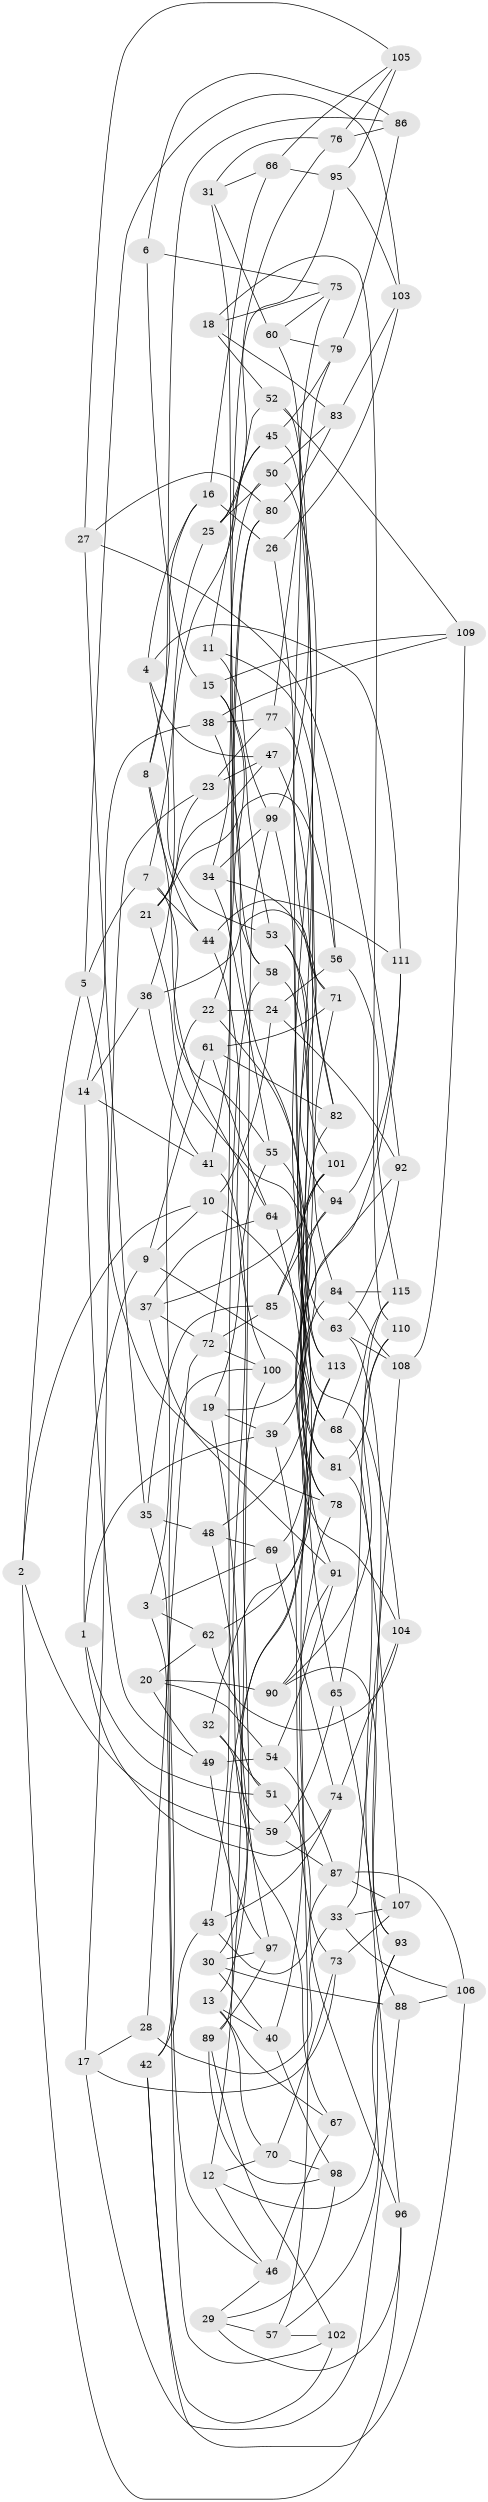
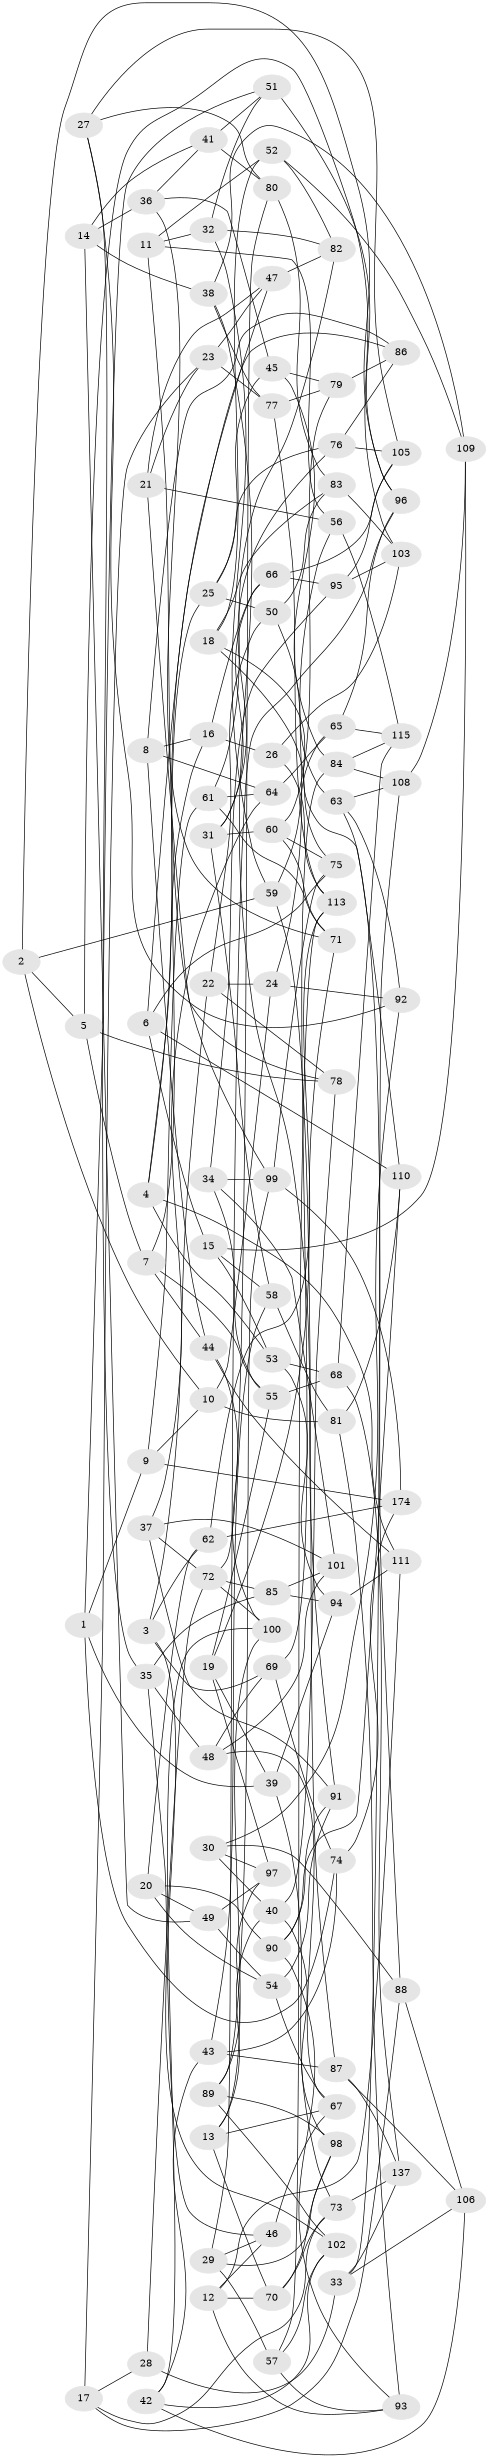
  graph {
    rankdir=LR
    node [color=gray90 style=filled]
    1
    9
    39
    51
    74
    10
    61
-   104
+   104 [label=174]
    73
    94
    96
    2
    5
    59
    7
    78
    103
    24
    81
    87
    65
    3
    22
    62
    69
    102
    50
    113
    84
    4
    16
    47
    53
    111
    26
    66
    82
    68
    25
    44
    55
    6
    15
    75
    86
    110
    58
    109
    45
    76
    100
    8
    64
    71
    56
    92
    93
    11
    32
    52
    99
    n62 [label=115]
    12
    46
    70
    67
    98
    13
    40
    14
    36
    38
    41
    49
    77
    91
    80
    97
    54
    105
    95
    17
    23
    28
    88
    33
    72
-   107
+   107 [label=137]
    106
    18
    83
    19
    20
    90
    21
    63
    79
    27
    35
    48
    85
    108
    29
    57
    30
    31
    60
    34
    101
    37
    42
    43
    89
    1 -- 9
    1 -- 39
    1 -- 51
    1 -- 74
    9 -- 10
    9 -- 61
    9 -- 104
    39 -- 73
    39 -- 94
    51 -- 96
    74 -- 104
    10 -- 24
    10 -- 81
    61 -- 82
    61 -- 64
    61 -- 71
    73 -- 107
    94 -- 111
    2 -- 10
    2 -- 96
    2 -- 5
    2 -- 59
    5 -- 7
    5 -- 78
    5 -- 103
    59 -- 87
    59 -- 65
    7 -- 25
    7 -- 44
    7 -- 55
    24 -- 56
    24 -- 92
    81 -- 110
    81 -- 93
    87 -- 107
    87 -- 106
    65 -- 96
    65 -- n62
    3 -- 22
    3 -- 62
    3 -- 69
    3 -- 102
    22 -- 78
    22 -- 24
    22 -- 50
    62 -- 104
    62 -- 113
    69 -- 74
    69 -- 84
    50 -- 83
    50 -- 63
    84 -- n62
    84 -- 108
    4 -- 16
    4 -- 47
    4 -- 53
    4 -- 111
    16 -- 26
    16 -- 66
    47 -- 82
    53 -- 94
    53 -- 68
    26 -- 103
    26 -- 113
    66 -- 105
    66 -- 95
    68 -- n62
    68 -- 107
    25 -- 50
    25 -- 45
    25 -- 76
    44 -- 111
    44 -- 100
    55 -- 68
    6 -- 15
    6 -- 75
    6 -- 86
+   6 -- 110
    15 -- 53
    15 -- 58
    15 -- 109
    58 -- 81
    45 -- 84
    45 -- 79
    76 -- 86
    76 -- 105
    8 -- 16
    8 -- 44
    8 -- 86
    8 -- 64
    64 -- 65
    56 -- n62
    11 -- 56
+   11 -- 32
    11 -- 52
    11 -- 99
    32 -- 51
    32 -- 59
    32 -- 82
    52 -- 82
    52 -- 109
    99 -- 104
    99 -- 75
    12 -- 111
    12 -- 93
    12 -- 46
    12 -- 70
    46 -- 67
    70 -- 73
    70 -- 98
    13 -- 100
    13 -- 70
    13 -- 67
    13 -- 40
    40 -- 78
    40 -- 98
    14 -- 36
    14 -- 38
    14 -- 41
    14 -- 49
    36 -- 45
    36 -- 71
    36 -- 41
    38 -- 109
    38 -- 77
    38 -- 91
    41 -- 51
    41 -- 80
    49 -- 97
    49 -- 54
    77 -- 113
    77 -- 79
    80 -- 83
-   54 -- 87
+   54 -- 67
    54 -- 91
    95 -- 103
    95 -- 105
    17 -- 73
    17 -- 23
    17 -- 28
    17 -- 88
    23 -- 47
    23 -- 77
    28 -- 33
    28 -- 72
    88 -- 106
    33 -- 107
    33 -- 106
    33 -- 108
    72 -- 100
    72 -- 80
    72 -- 85
    18 -- 75
    18 -- 110
    18 -- 52
    18 -- 83
    83 -- 103
    19 -- 39
    19 -- 55
    19 -- 71
    19 -- 97
    20 -- 62
    20 -- 49
    20 -- 54
    20 -- 90
    90 -- 110
    90 -- 93
    90 -- 91
    21 -- 78
    21 -- 47
    21 -- 56
    21 -- 23
    63 -- 92
    63 -- 88
    63 -- 108
    79 -- 86
    27 -- 92
    27 -- 80
    27 -- 105
    27 -- 35
    35 -- 46
    35 -- 48
    35 -- 85
    48 -- 69
    48 -- 67
    48 -- 101
    85 -- 94
    85 -- 101
    108 -- 109
    29 -- 96
    29 -- 46
    29 -- 98
    29 -- 57
    57 -- 102
    57 -- 113
    57 -- 93
    30 -- 92
    30 -- 40
    30 -- 97
    30 -- 88
    31 -- 66
    31 -- 58
    31 -- 76
    31 -- 60
    60 -- 75
    60 -- 71
    60 -- 79
    34 -- 55
    34 -- 99
    34 -- 95
    34 -- 101
    37 -- 64
    37 -- 91
    37 -- 72
    37 -- 101
    42 -- 102
    42 -- 100
    42 -- 106
    42 -- 43
    43 -- 74
    43 -- 87
    43 -- 58
    89 -- 102
    89 -- 99
    89 -- 98
    89 -- 97
  }
